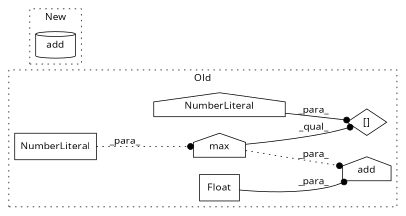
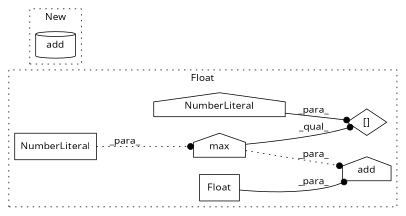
  digraph {
    rankdir=LR
    fontname="Open Sans"
    node [a=32 l="4,1" shape=house fontname="Open Sans"]
    edge [style=solid arrowhead=dot fontname="Open Sans"]
    n1 [label=max s="7317,7322"]
    n2 [label=add s="7293,7334"]
    n3 [a=34 l=1 label=NumberLiteral s=7321 shape=box]
    n4 [a=2 l="14,1" label="[]" s="7310,7325" shape=diamond]
    n5 [a=34 l=1 label=NumberLiteral s=7324]
    n6 [l=7 label=Float s=7302 shape=box]
    n7 [label=add s="7331,7346" shape=cylinder]
    subgraph cluster_1 {
-     label=Old
+     label=Float
      style=dotted
      n1
      n2
      n3
      n4
      n5
      n6
    }
    subgraph cluster_2 {
      label=New
      style=dotted
      n7
    }
    n1 -> n2 [label=_para_ style=dotted]
    n1 -> n4 [label=_qual_]
    n3 -> n1 [label=_para_ style=dotted]
    n5 -> n4 [label=_para_]
    n6 -> n2 [label=_para_]
  }
